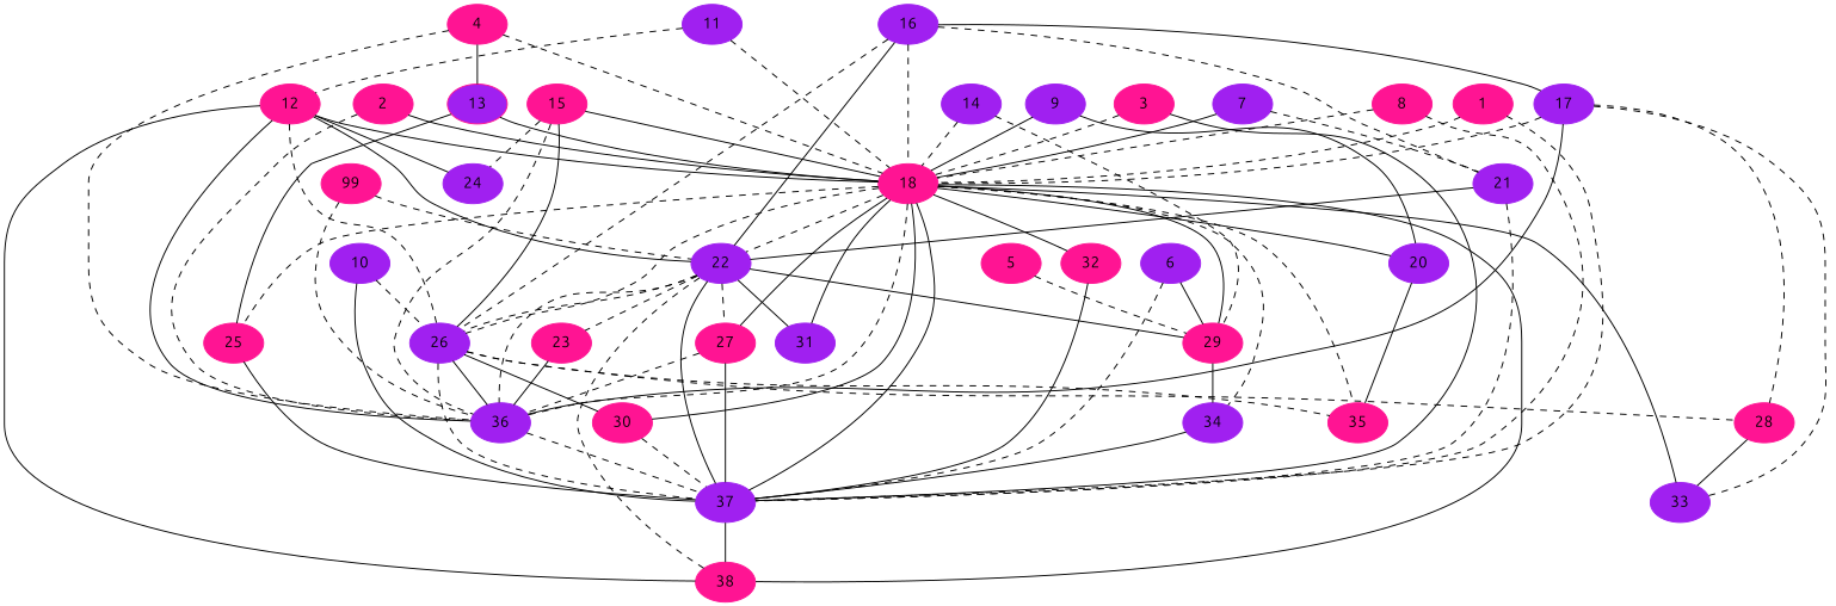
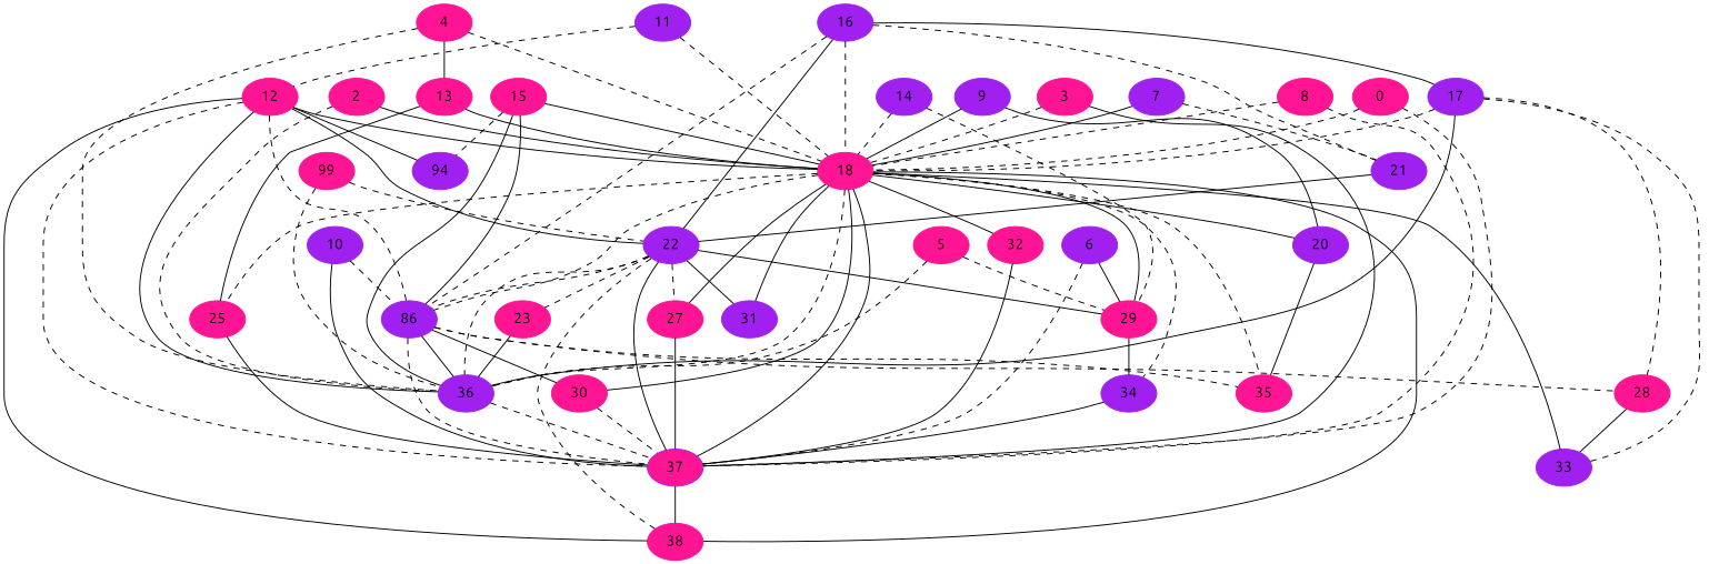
  graph {
    fontname=Ubuntu
    node [color=deeppink fontname=Ubuntu style=filled]
    edge [fontname=Ubuntu style=dashed weight=1.0]
-   1
+   1 [label=0]
    18
-   37 [color=purple]
+   37 [color=purple fillcolor=deeppink]
    36 [color=purple]
    29
    20 [color=purple]
-   26 [color=purple]
+   26 [color=purple label=86]
    22 [color=purple]
    38
    25
    33 [color=purple]
    27
    30
    31 [color=purple]
    32
    34 [color=purple]
    35
    2
    3
    4
-   13 [fillcolor=purple]
+   13
    5
    6 [color=purple]
    7 [color=purple]
    21 [color=purple]
    8
    9 [color=purple]
    10 [color=purple]
    28
    11 [color=purple]
    12
-   24 [color=purple]
+   24 [color=purple label=94]
    23
    14 [color=purple]
    15
    16 [color=purple]
    17 [color=purple]
    n38 [label=99]
    1 -- 18
    1 -- 37
    18 -- 37 [style=solid weight=6.0]
    18 -- 36 [weight=3.0]
    18 -- 29 [style=solid weight=3.0]
    18 -- 20 [style=solid weight=3.0]
    18 -- 26 [weight=6.0]
-   18 -- 22 [weight=4.0]
    18 -- 38 [style=solid weight=2.0]
    18 -- 25
    18 -- 33 [style=solid weight=2.0]
    18 -- 27 [style=solid]
    18 -- 30 [style=solid]
    18 -- 31 [style=solid weight=2.0]
    18 -- 32 [style=solid weight=2.0]
    18 -- 34
    18 -- 35
    37 -- 38 [style=solid]
    36 -- 37 [weight=2.0]
    29 -- 34 [style=solid]
    20 -- 35 [style=solid]
    26 -- 37 [weight=4.0]
    26 -- 36 [style=solid weight=3.0]
    26 -- 30 [style=solid]
    26 -- 35
    26 -- 28
    22 -- 37 [style=solid weight=2.0]
    22 -- 36 [weight=2.0]
    22 -- 29 [style=solid]
    22 -- 26 [weight=3.0]
    22 -- 38
    22 -- 27
    22 -- 31 [style=solid]
    22 -- 23
    25 -- 37 [style=solid weight=2.0]
    27 -- 37 [style=solid]
    30 -- 37
    32 -- 37 [style=solid]
    34 -- 37 [style=solid]
    2 -- 18 [style=solid]
    2 -- 36
    3 -- 18
    3 -- 37 [style=solid]
    4 -- 18
    4 -- 36
    4 -- 13 [style=solid]
    13 -- 18 [style=solid weight=2.0]
    13 -- 25 [style=solid]
-   27 -- 36
+   5 -- 36
    5 -- 29
    6 -- 37
    6 -- 29 [style=solid]
    7 -- 18 [style=solid]
    7 -- 21
    21 -- 22 [style=solid]
    8 -- 18
    8 -- 37
    9 -- 18 [style=solid]
    9 -- 20 [style=solid]
    10 -- 37 [style=solid]
    10 -- 26
    28 -- 33 [style=solid]
    11 -- 18
    11 -- 12
    12 -- 18 [style=solid weight=3.0]
-   21 -- 37 [weight=2.0]
+   12 -- 37 [weight=2.0]
    12 -- 36 [style=solid weight=2.0]
    12 -- 26 [weight=2.0]
    12 -- 22 [style=solid]
    12 -- 38 [style=solid]
    12 -- 24 [style=solid]
    23 -- 36 [style=solid]
    14 -- 18
    14 -- 29
    15 -- 18 [style=solid]
-   15 -- 36
+   15 -- 36 [style=solid]
    15 -- 26 [style=solid]
    15 -- 24
    16 -- 18
    16 -- 26
    16 -- 22 [style=solid]
    16 -- 21
    16 -- 17 [style=solid]
    17 -- 18
    17 -- 36 [style=solid]
    17 -- 33
    17 -- 28
    n38 -- 36
    n38 -- 22
  }
